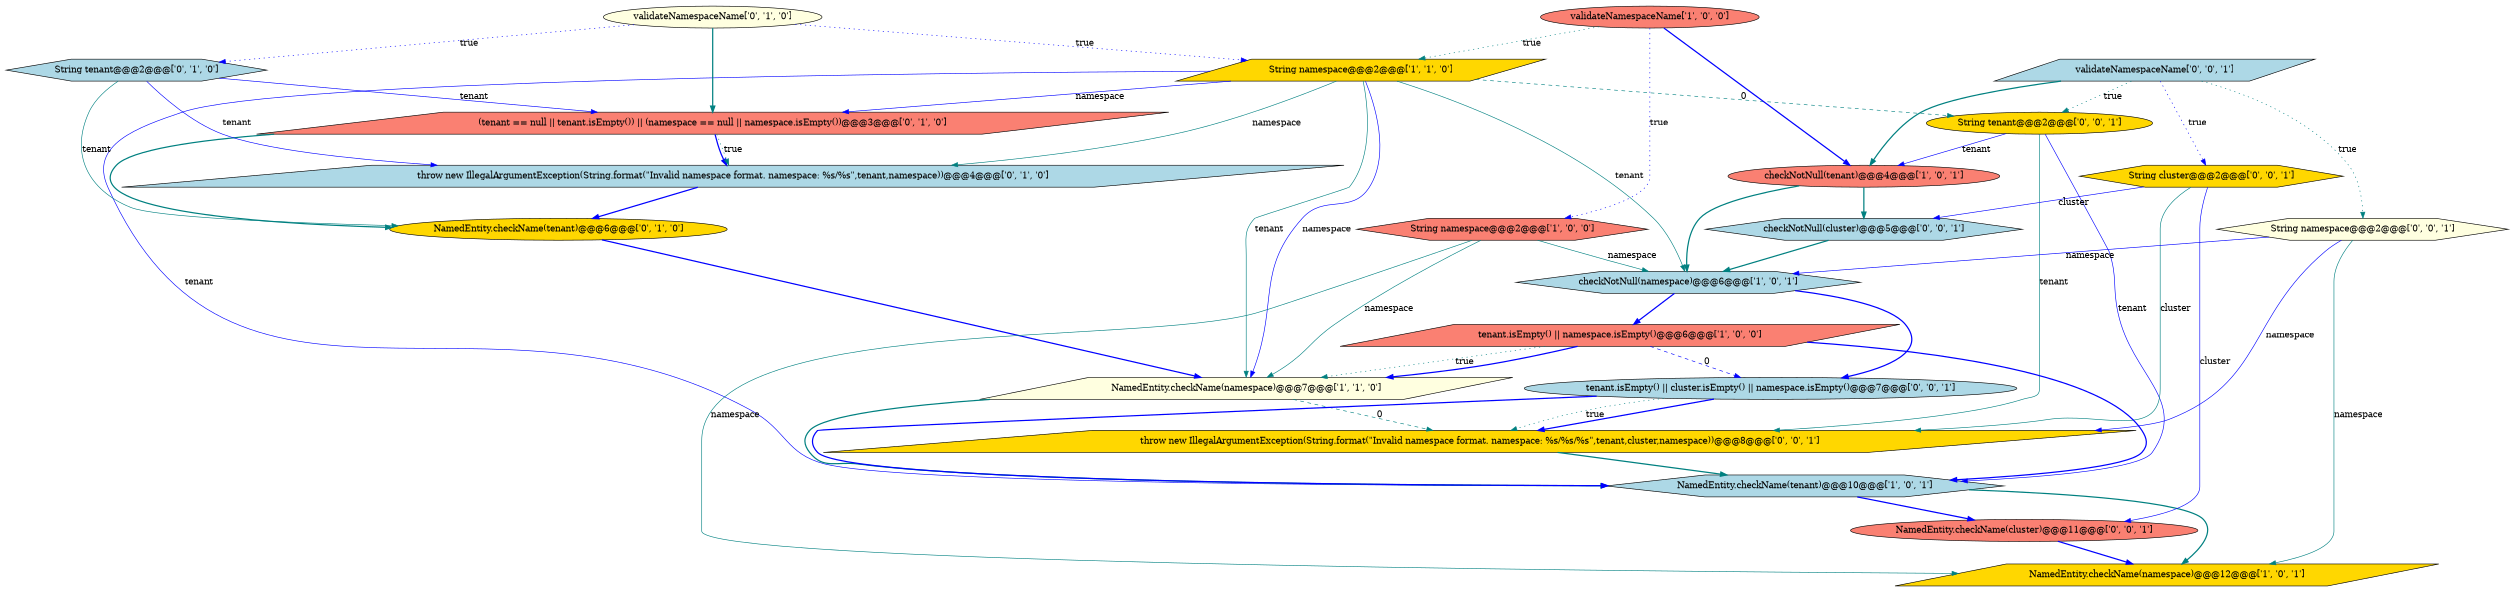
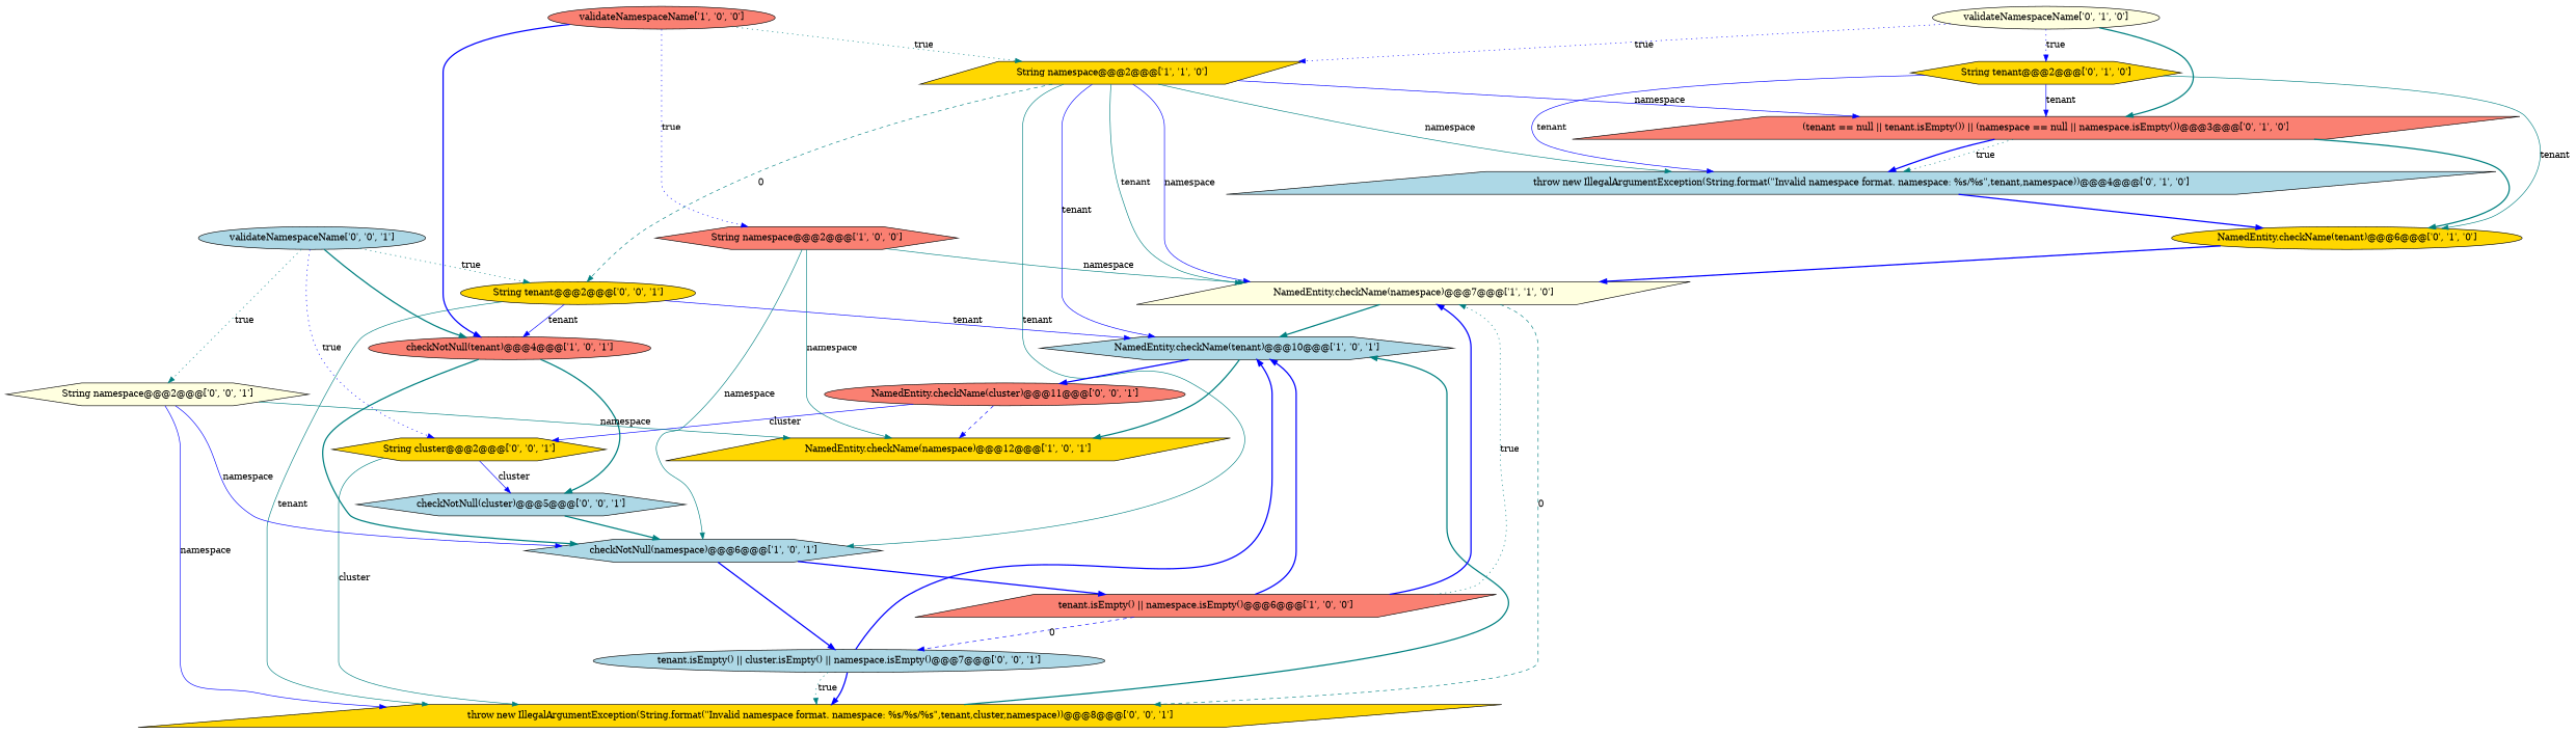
  digraph {
    node [fillcolor=lightblue shape=ellipse style=filled]
    edge [color=blue style=solid]
    n1 [fillcolor=gold label="String namespace@@@2@@@['1', '1', '0']" shape=parallelogram]
    n2 [fillcolor=lightyellow label="NamedEntity.checkName(namespace)@@@7@@@['1', '1', '0']" shape=parallelogram]
    n3 [label="NamedEntity.checkName(tenant)@@@10@@@['1', '0', '1']" shape=hexagon]
    n4 [fillcolor=gold label="String tenant@@@2@@@['0', '0', '1']"]
    n5 [fillcolor=salmon label="(tenant == null || tenant.isEmpty()) || (namespace == null || namespace.isEmpty())@@@3@@@['0', '1', '0']" shape=parallelogram]
    n6 [label="throw new IllegalArgumentException(String.format(\"Invalid namespace format. namespace: %s/%s\",tenant,namespace))@@@4@@@['0', '1', '0']" shape=parallelogram]
    n7 [label="checkNotNull(namespace)@@@6@@@['1', '0', '1']" shape=hexagon]
    n8 [fillcolor=gold label="throw new IllegalArgumentException(String.format(\"Invalid namespace format. namespace: %s/%s/%s\",tenant,cluster,namespace))@@@8@@@['0', '0', '1']" shape=parallelogram]
    n9 [fillcolor=salmon label="NamedEntity.checkName(cluster)@@@11@@@['0', '0', '1']"]
    n10 [fillcolor=gold label="NamedEntity.checkName(namespace)@@@12@@@['1', '0', '1']" shape=parallelogram]
    n11 [fillcolor=salmon label="checkNotNull(tenant)@@@4@@@['1', '0', '1']"]
    n12 [label="checkNotNull(cluster)@@@5@@@['0', '0', '1']" shape=hexagon]
    n13 [fillcolor=gold label="NamedEntity.checkName(tenant)@@@6@@@['0', '1', '0']"]
    n14 [label="tenant.isEmpty() || cluster.isEmpty() || namespace.isEmpty()@@@7@@@['0', '0', '1']"]
    n15 [fillcolor=gold label="String cluster@@@2@@@['0', '0', '1']" shape=hexagon]
-   n16 [label="validateNamespaceName['0', '0', '1']" shape=parallelogram]
+   n16 [label="validateNamespaceName['0', '0', '1']"]
    n17 [fillcolor=lightyellow label="String namespace@@@2@@@['0', '0', '1']" shape=hexagon]
    n18 [fillcolor=lightyellow label="validateNamespaceName['0', '1', '0']"]
-   n19 [label="String tenant@@@2@@@['0', '1', '0']" shape=hexagon]
+   n19 [fillcolor=gold label="String tenant@@@2@@@['0', '1', '0']" shape=hexagon]
    n20 [fillcolor=salmon label="tenant.isEmpty() || namespace.isEmpty()@@@6@@@['1', '0', '0']" shape=parallelogram]
    n21 [fillcolor=salmon label="String namespace@@@2@@@['1', '0', '0']" shape=hexagon]
    n22 [fillcolor=salmon label="validateNamespaceName['1', '0', '0']"]
    n1 -> n2 [label=namespace]
    n1 -> n2 [color=teal label=tenant]
    n1 -> n3 [label=tenant]
    n1 -> n4 [color=teal label=0 style=dashed]
    n1 -> n5 [label=namespace]
    n1 -> n6 [color=teal label=namespace]
    n1 -> n7 [color=teal label=tenant]
    n2 -> n3 [color=teal style=bold]
    n2 -> n8 [color=teal label=0 style=dashed]
    n3 -> n9 [style=bold]
    n3 -> n10 [color=teal style=bold]
    n4 -> n3 [label=tenant]
    n4 -> n8 [color=teal label=tenant]
    n4 -> n11 [label=tenant]
    n5 -> n6 [style=bold]
    n5 -> n6 [color=teal label=true style=dotted]
    n5 -> n13 [color=teal style=bold]
    n6 -> n13 [style=bold]
    n7 -> n14 [style=bold]
    n7 -> n20 [style=bold]
    n8 -> n3 [color=teal style=bold]
-   n9 -> n10 [style=bold]
+   n9 -> n10 [style=dashed]
    n11 -> n7 [color=teal style=bold]
    n11 -> n12 [color=teal style=bold]
    n12 -> n7 [color=teal style=bold]
    n13 -> n2 [style=bold]
    n14 -> n3 [style=bold]
    n14 -> n8 [style=bold]
    n14 -> n8 [color=teal label=true style=dotted]
    n15 -> n8 [color=teal label=cluster]
-   n15 -> n9 [label=cluster]
+   n9 -> n15 [label=cluster]
    n15 -> n12 [label=cluster]
    n16 -> n4 [color=teal label=true style=dotted]
    n16 -> n11 [color=teal style=bold]
    n16 -> n15 [label=true style=dotted]
    n16 -> n17 [color=teal label=true style=dotted]
    n17 -> n7 [label=namespace]
    n17 -> n8 [label=namespace]
    n17 -> n10 [color=teal label=namespace]
    n18 -> n1 [label=true style=dotted]
    n18 -> n5 [color=teal style=bold]
    n18 -> n19 [label=true style=dotted]
    n19 -> n5 [label=tenant]
    n19 -> n6 [label=tenant]
    n19 -> n13 [color=teal label=tenant]
    n20 -> n2 [color=teal label=true style=dotted]
    n20 -> n2 [style=bold]
    n20 -> n3 [style=bold]
    n20 -> n14 [label=0 style=dashed]
    n21 -> n2 [color=teal label=namespace]
    n21 -> n7 [color=teal label=namespace]
    n21 -> n10 [color=teal label=namespace]
    n22 -> n1 [color=teal label=true style=dotted]
    n22 -> n11 [style=bold]
    n22 -> n21 [label=true style=dotted]
  }
